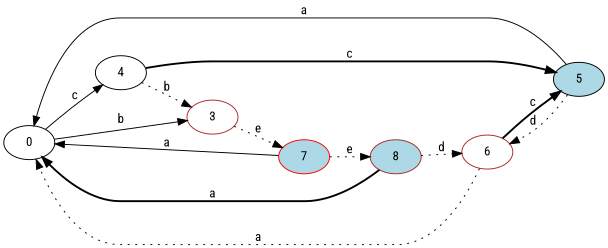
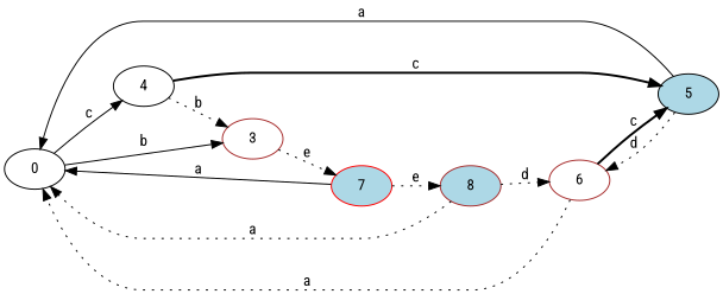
  strict digraph {
    fontname="Roboto Condensed"
    rankdir=LR
    node [color=black fillcolor=white fontname="Roboto Condensed" style=filled]
    edge [fontname="Roboto Condensed" style=dotted]
    0
    3 [color=brown]
    4
    7 [color=red fillcolor=lightblue]
    5 [fillcolor=lightblue]
    8 [color=brown fillcolor=lightblue]
    6 [color=brown]
    0 -> 3 [label=b style=solid]
    0 -> 4 [label=c style=solid]
    3 -> 7 [label=e]
    4 -> 3 [label=b]
    4 -> 5 [label=c style=bold]
    7 -> 0 [label=a style=solid]
    7 -> 8 [label=e]
    5 -> 0 [label=a style=solid]
    5 -> 6 [label=d]
-   8 -> 0 [label=a style=bold]
+   8 -> 0 [label=a]
    8 -> 6 [label=d]
    6 -> 0 [label=a]
    6 -> 5 [label=c style=bold]
  }
